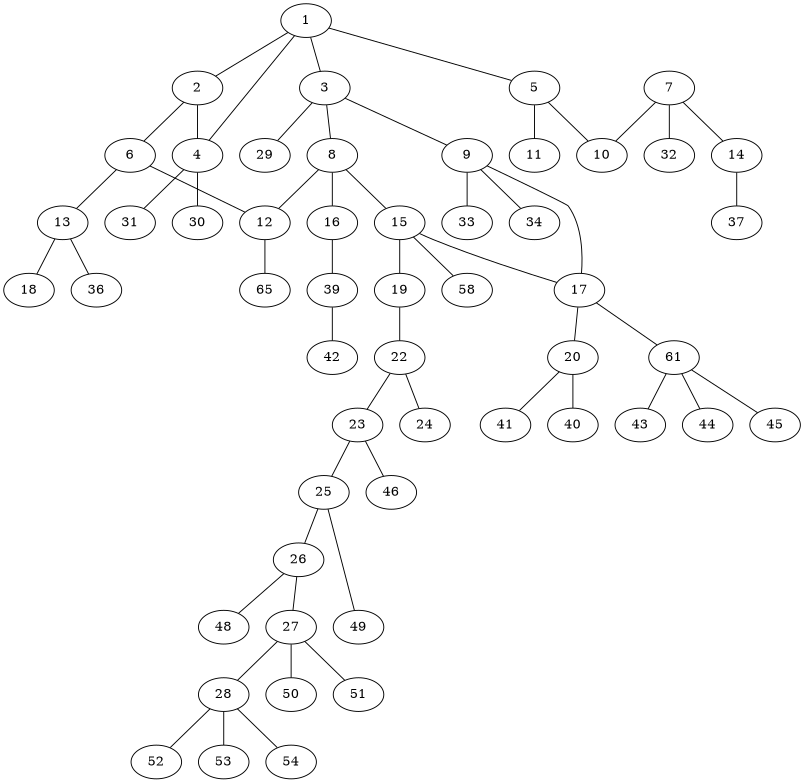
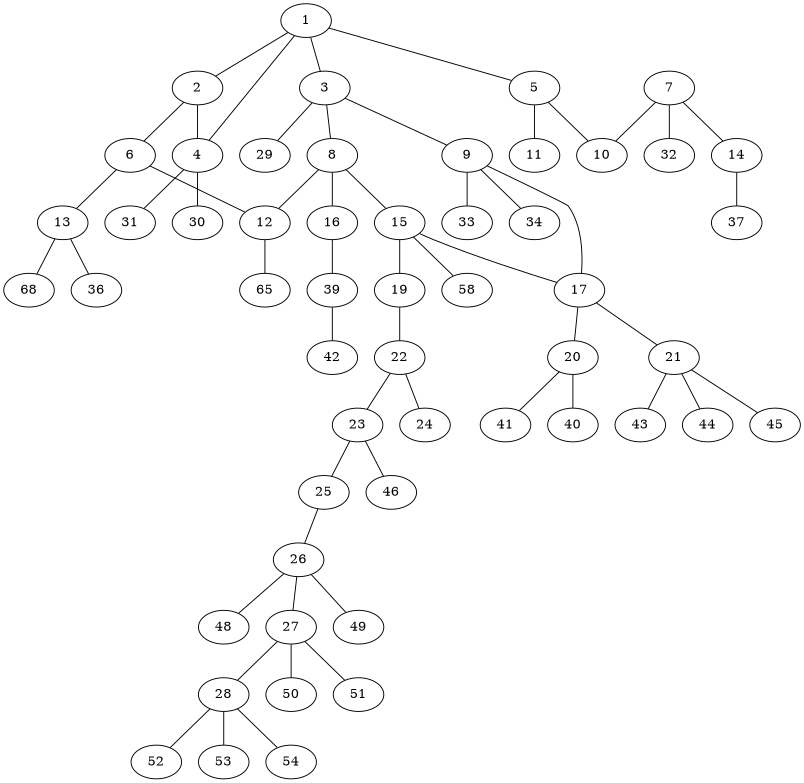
  graph {
    node [chem=H]
    edge [valence=1]
    1 [chem=C]
    2 [chem=C]
    3 [chem=C]
    4 [chem=C]
    5 [chem=C]
    6 [chem=C]
    8 [chem=C]
    9 [chem=C]
    29
    30
    31
    10 [chem=O]
    11 [chem=O]
    12 [chem=C]
    13 [chem=C]
    7 [chem=C]
    14 [chem=O]
    32
    15 [chem=C]
    16 [chem=O]
    17 [chem=C]
    33
    34
    n24 [label=65]
-   18 [chem=O]
+   18 [chem=O label=68]
    36
    37
    19 [chem=O]
    n29 [label=58]
    39
    20 [chem=C]
-   21 [chem=C label=61]
+   21 [chem=C]
    22 [chem=C]
    42
    40
    41
    43
    44
    45
    23 [chem=C]
    24 [chem=O]
    25 [chem=C]
    46
    26 [chem=C]
    27 [chem=C]
    48
    49
    28 [chem=C]
    50
    51
    52
    53
    54
    1 -- 2
    1 -- 3
    1 -- 4
    1 -- 5
    2 -- 4
    2 -- 6
    3 -- 8
    3 -- 9
    3 -- 29
    4 -- 30
    4 -- 31
    5 -- 10
    5 -- 11 [valence=2]
    6 -- 12 [valence=2]
    6 -- 13
    8 -- 12
    8 -- 15
    8 -- 16
    9 -- 17
    9 -- 33
    9 -- 34
    12 -- n24
    13 -- 18 [valence=2]
    13 -- 36
    7 -- 10
    7 -- 14
    7 -- 32
    14 -- 37
    15 -- 17
    15 -- 19
    15 -- n29
    16 -- 39
    17 -- 20
    17 -- 21
    19 -- 22
    39 -- 42
    20 -- 40
    20 -- 41
    21 -- 43
    21 -- 44
    21 -- 45
    22 -- 23
    22 -- 24 [valence=2]
    23 -- 25 [valence=2]
    23 -- 46
    25 -- 26
    26 -- 27
    26 -- 48
-   25 -- 49
+   26 -- 49
    27 -- 28
    27 -- 50
    27 -- 51
    28 -- 52
    28 -- 53
    28 -- 54
  }
